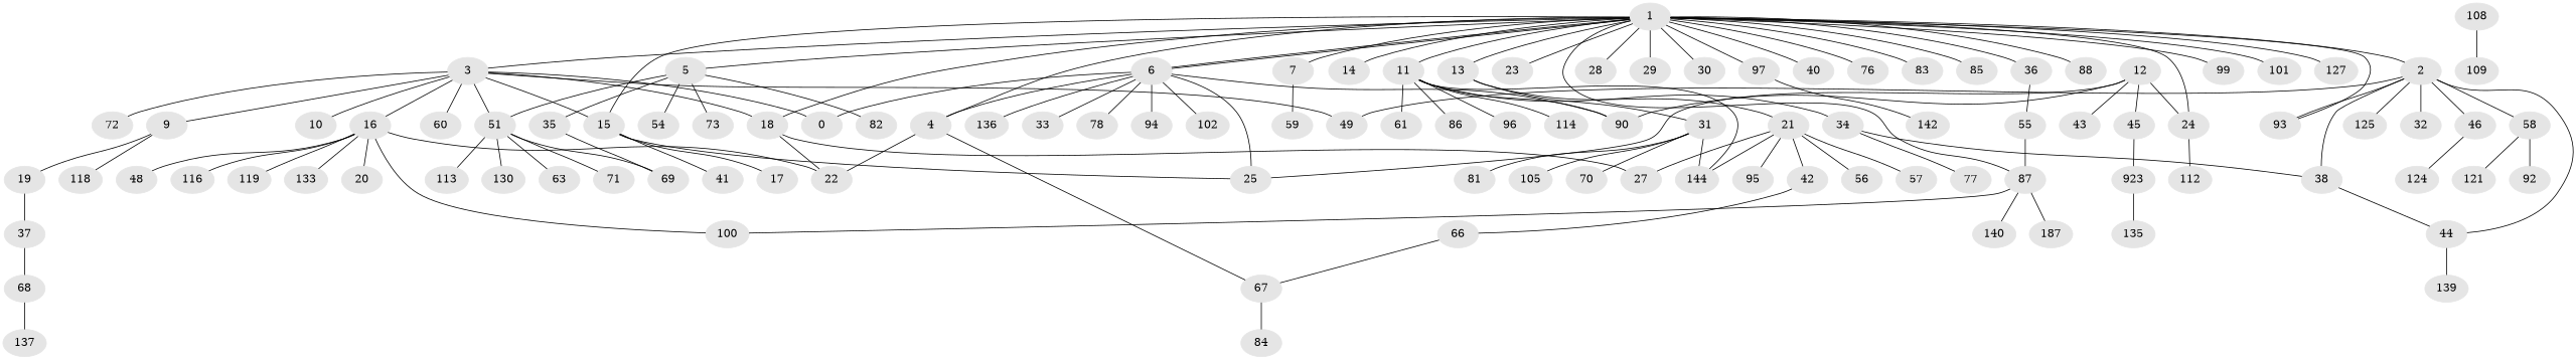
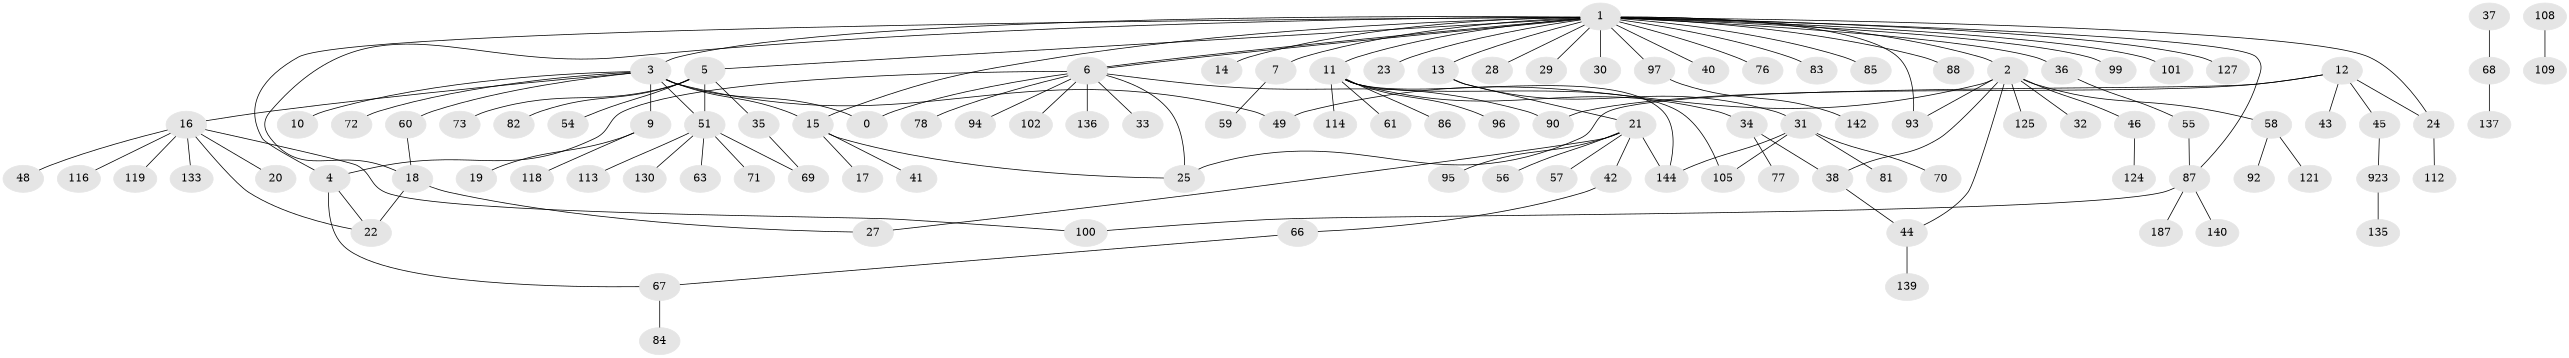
  graph {
    node [color=gray90 style=filled]
    1 [super="+106"]
    2 [super="+98"]
    3 [super="+53"]
    4 [super="+89"]
    5
    6 [super="+143"]
    7 [super="+47"]
    11 [super="+62"]
    13
    14
    15 [super="+132"]
    18 [super="+75"]
    23
    24 [super="+50"]
    28
    29
    30
    36 [super="+80"]
    40
    76
    83
    85 [super="+129"]
    87 [super="+126"]
    88
    93
    97 [super="+128"]
    99
    101
    127
    32 [super="+110"]
    38
    44 [super="+64"]
    46
    49
    58 [super="+65"]
    125
    n37 [label=0]
    9 [super="+120"]
    10
    16 [super="+104"]
    51 [super="+52"]
    60
    72
    22 [super="+39"]
    67 [super="+103"]
    35 [super="+122"]
    54
    73 [super="+141"]
    82
    25
    33
    78
    90 [super="+115"]
    94
    102
    136
    59 [super="+79"]
    34 [super="+117"]
    61
    86
    96
    105
    114
    144
    21 [super="+26"]
    31 [super="+131"]
    17
    41
    27
    112
    55 [super="+134"]
    100
    n73 [label=187]
    140
    142
    139
    124
    92
    121
    19
    118
    20
    48
    116
    119
    133
    69
    63
    71
    113
    130
    84
    12 [super="+111"]
    43
    45
    37
    77
    n98 [label=923]
    42 [super="+74"]
    56
    57
    95
    70
    81
    68 [super="+138"]
    66
    108
    109
    137
    135
    1 -- 2
    1 -- 3
    1 -- 4
    1 -- 5
    1 -- 6
    1 -- 6
    1 -- 7
    1 -- 11
    1 -- 13
    1 -- 14
    1 -- 15
    1 -- 18
    1 -- 23
    1 -- 24
    1 -- 28
    1 -- 29
    1 -- 30
    1 -- 36
    1 -- 40
    1 -- 76
    1 -- 83
    1 -- 85
    1 -- 87
    1 -- 88
    1 -- 93
    1 -- 97
    1 -- 99
    1 -- 101
    1 -- 127
    2 -- 93
    2 -- 32
    2 -- 38
    2 -- 44
    2 -- 46
    2 -- 49
    2 -- 58
    2 -- 125
    3 -- 15
-   3 -- 18
+   60 -- 18
    3 -- 49
    3 -- n37
    3 -- 9
    3 -- 10
    3 -- 16 [weight=2]
    3 -- 51
    3 -- 60
    3 -- 72
    4 -- 22
    4 -- 67
    5 -- 51
    5 -- 35
    5 -- 54
    5 -- 73
    5 -- 82
    6 -- 4
    6 -- n37
    6 -- 25
    6 -- 33
    6 -- 78
    6 -- 90
    6 -- 94
    6 -- 102
    6 -- 136
    7 -- 59
    11 -- 34
    11 -- 61
    11 -- 86
    11 -- 96
-   11 -- 90
+   11 -- 105
    11 -- 114
    11 -- 144
    13 -- 21
    13 -- 31
    15 -- 25
    15 -- 17
    15 -- 41
    18 -- 22
    18 -- 27
    24 -- 112
    36 -- 55
    87 -- 100
    87 -- n73
    87 -- 140
    97 -- 142
    38 -- 44
    44 -- 139
    46 -- 124
    58 -- 92
    58 -- 121
    9 -- 19
    9 -- 118
    16 -- 22
    16 -- 100
    16 -- 20
    16 -- 48
    16 -- 116
    16 -- 119
    16 -- 133
    51 -- 69
    51 -- 63
    51 -- 71
    51 -- 113
    51 -- 130
    67 -- 84
    35 -- 69
    34 -- 38
    34 -- 77
    21 -- 144
    21 -- 27
    21 -- 42
    21 -- 56
    21 -- 57
    21 -- 95
    31 -- 105
    31 -- 144
    31 -- 70
    31 -- 81
    55 -- 87
-   19 -- 37
    12 -- 24 [weight=2]
    12 -- 25
    12 -- 90
    12 -- 43
    12 -- 45
    45 -- n98
    37 -- 68
    n98 -- 135
    42 -- 66
    68 -- 137
    66 -- 67
    108 -- 109
  }
